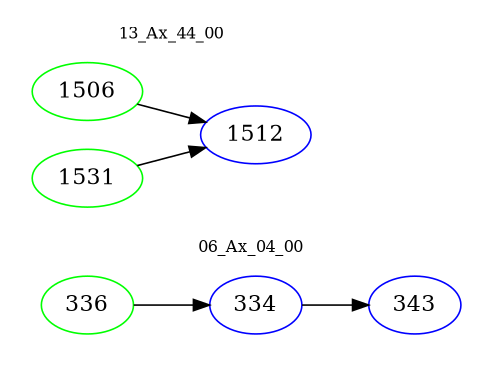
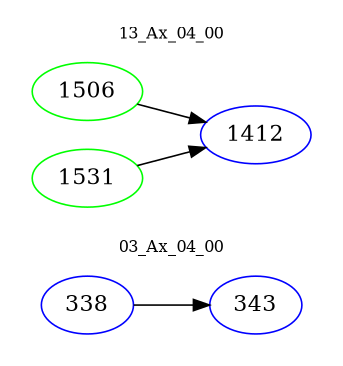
  digraph {
    rankdir=LR
    node [color=green]
    edge [color=black]
-   n1 [label=336]
-   n2 [color=blue label=334]
+   n2 [color=blue label=338]
    n3 [color=blue label=343]
    n4 [label=1506]
-   n5 [color=blue label=1512]
+   n5 [color=blue label=1412]
    n6 [label=1531]
    subgraph cluster_1 {
      color=white
      fontsize=10
-     label="06_Ax_04_00"
-     n1
+     label="03_Ax_04_00"
      n2
      n3
    }
    subgraph cluster_2 {
      color=white
      fontsize=10
-     label="13_Ax_44_00"
+     label="13_Ax_04_00"
      n4
      n5
      n6
    }
-   n1 -> n2
    n2 -> n3
    n4 -> n5
    n6 -> n5
  }
